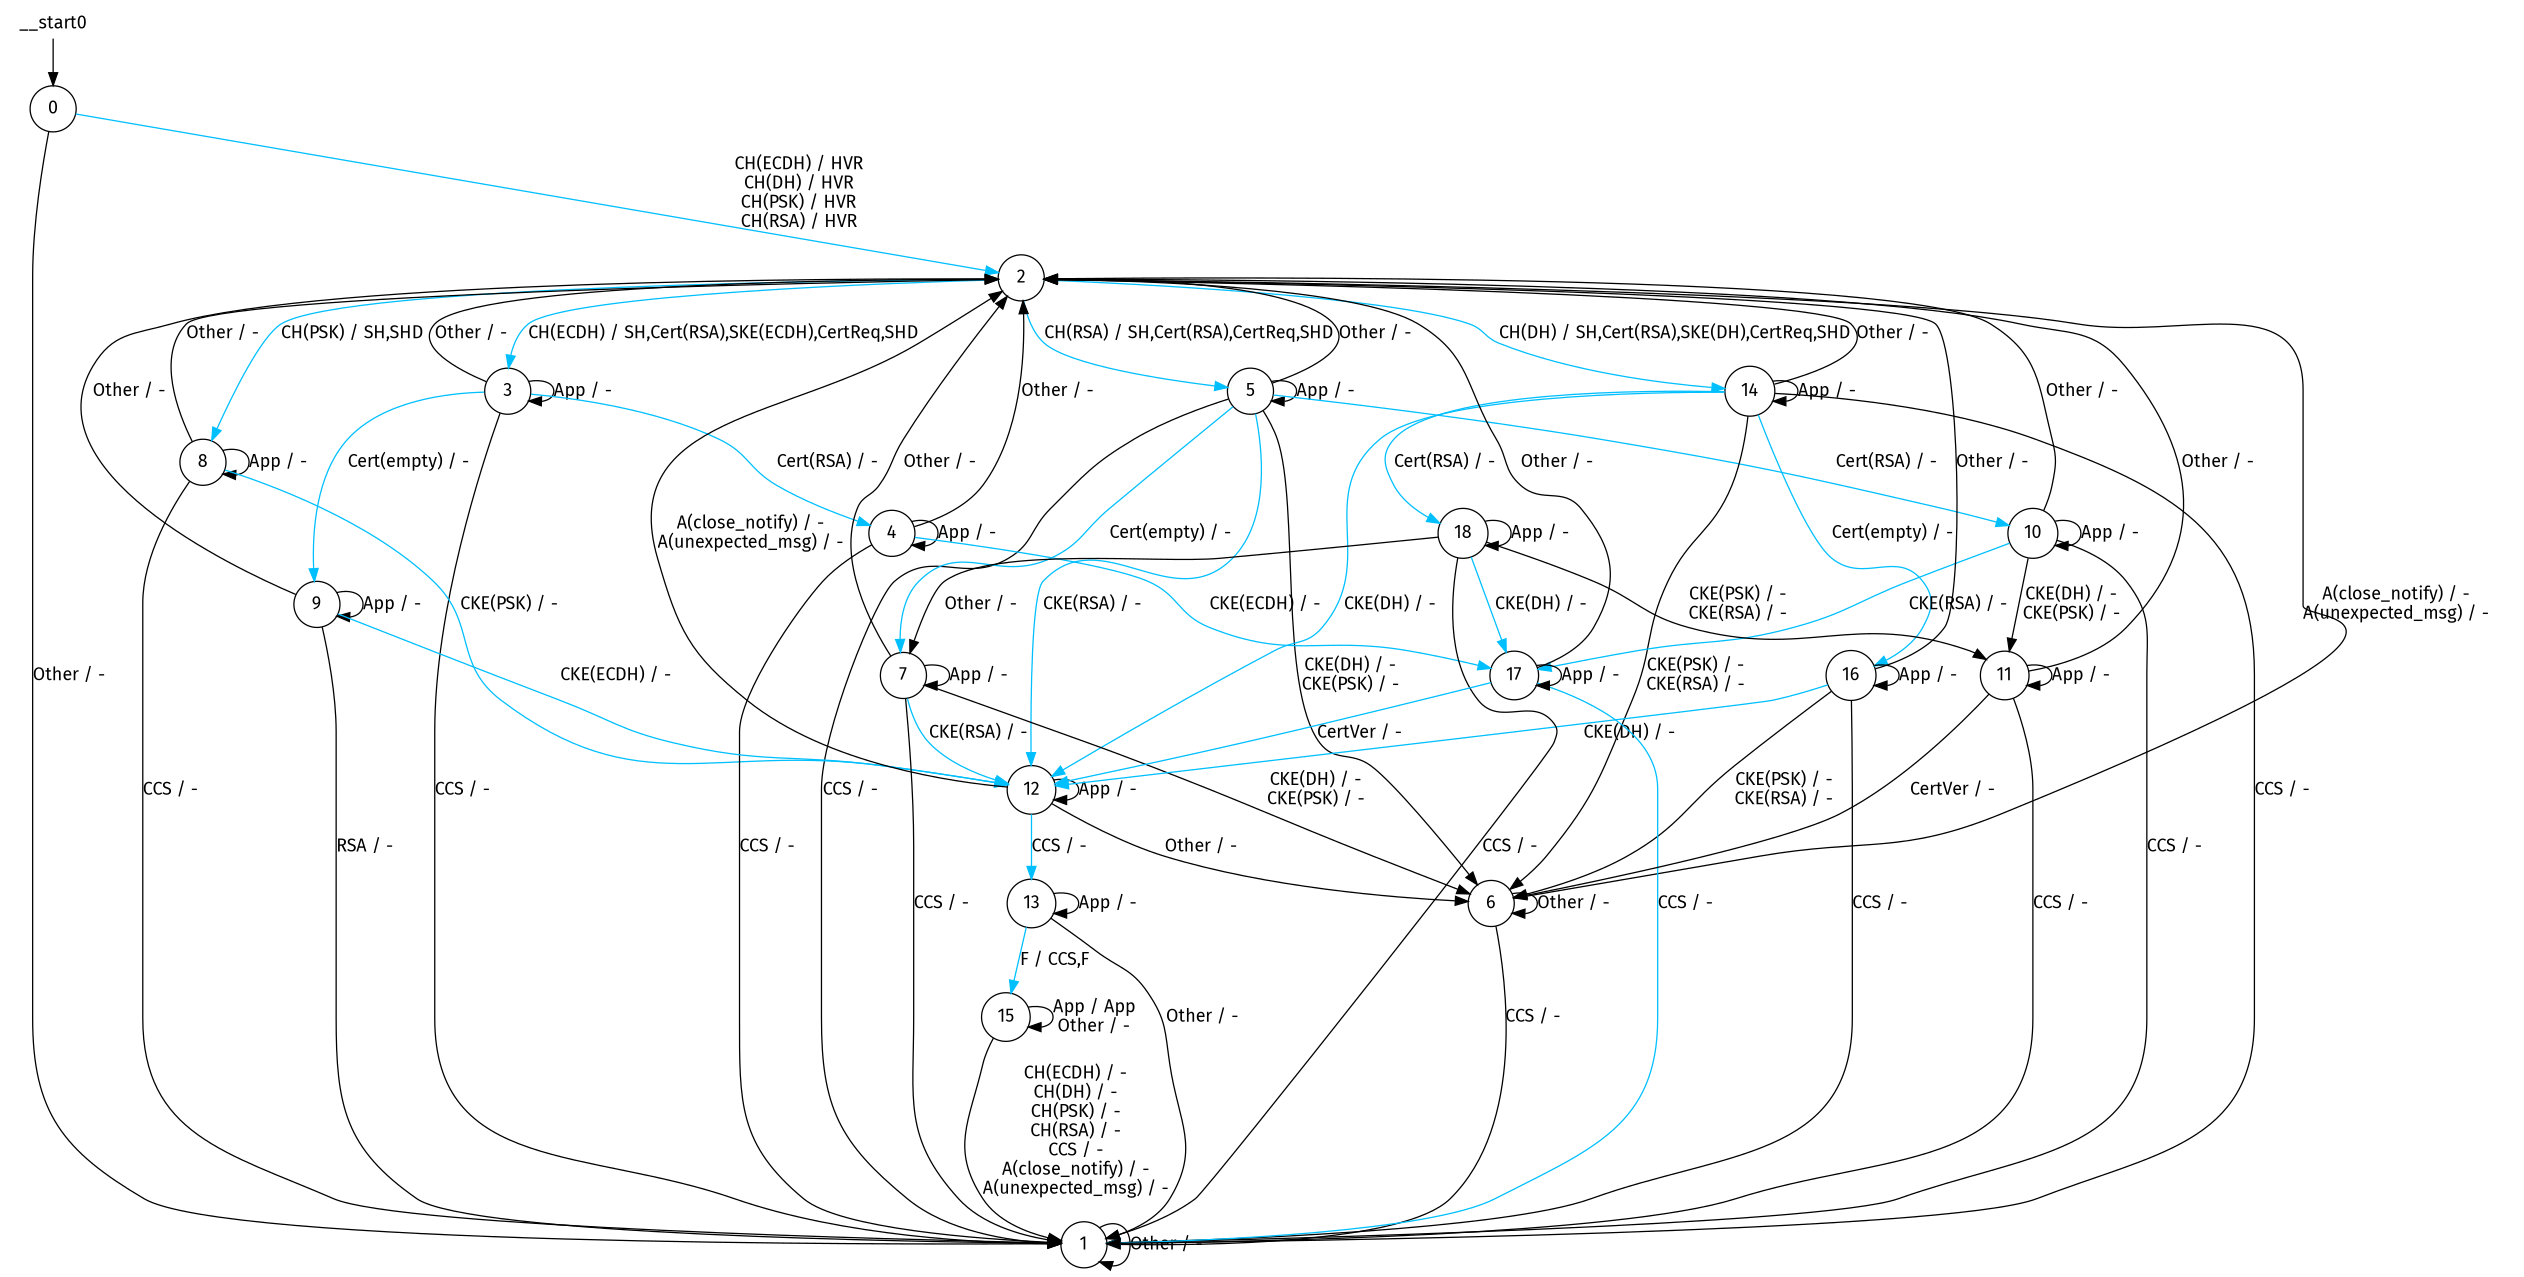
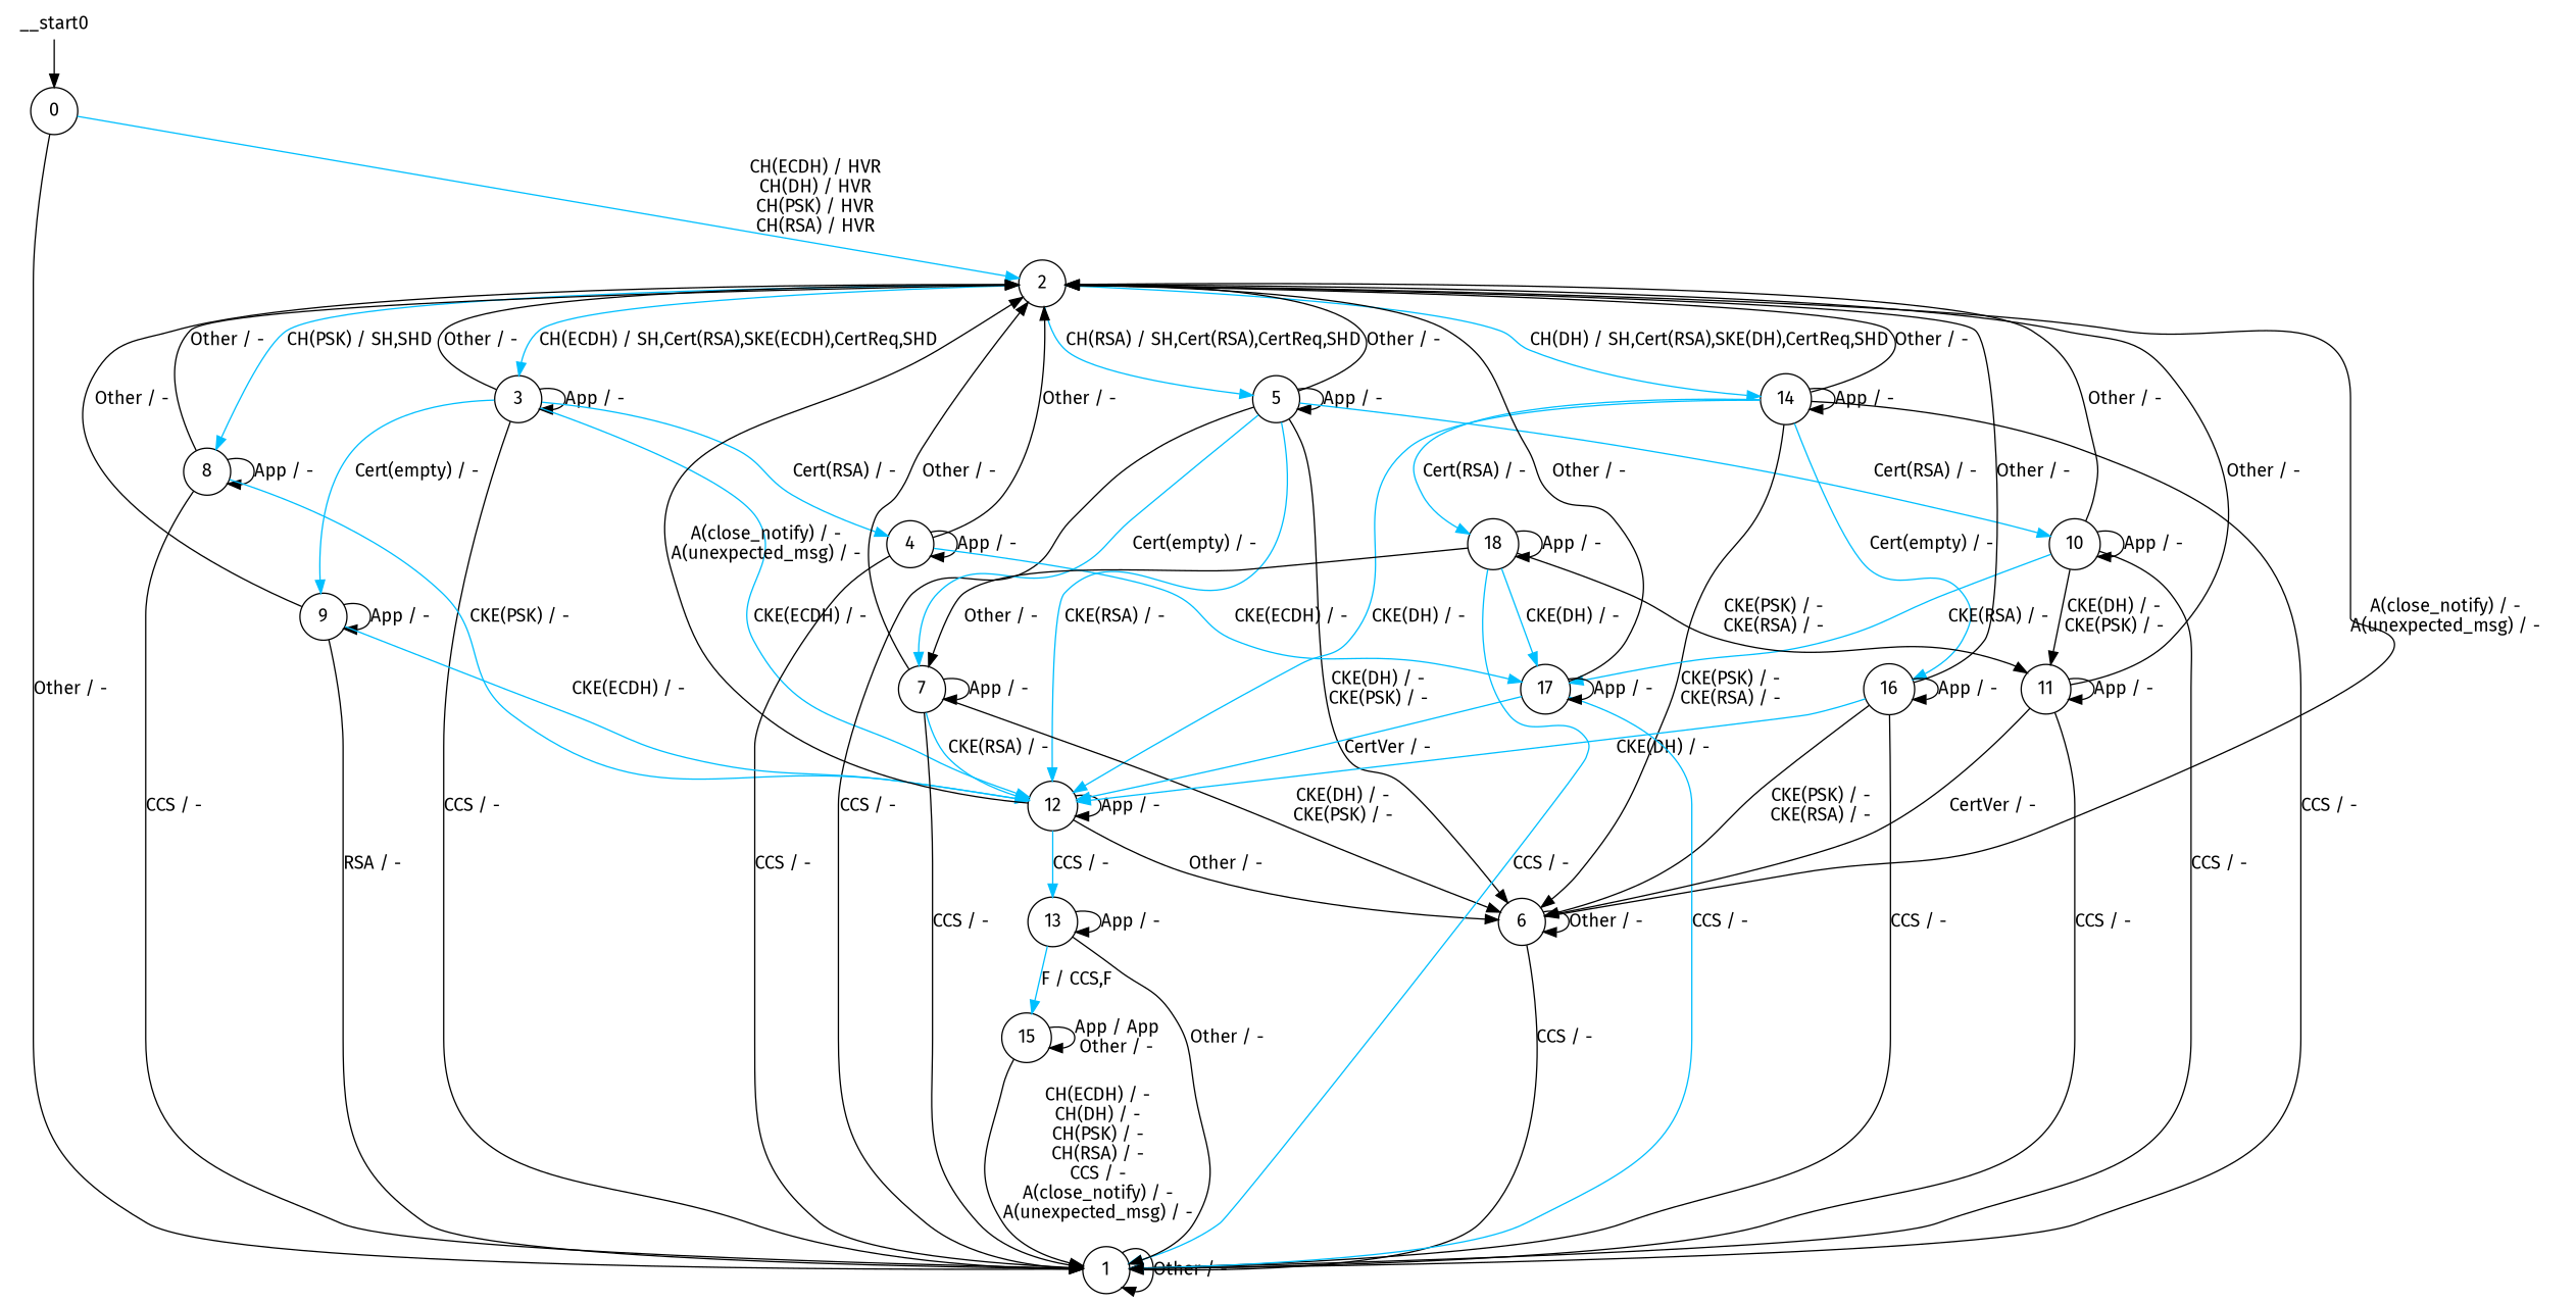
  digraph {
    fontname="Fira Sans"
    node [fontname="Fira Sans" shape=circle]
    edge [fontname="Fira Sans"]
    n1 [label=0]
    n2 [label=1]
    n3 [label=2]
    n4 [label=3]
    n5 [label=5]
    n6 [label=8]
    n7 [label=14]
    n8 [label=4]
    n9 [label=9]
    n10 [label=12]
    n11 [label=6]
    n12 [label=7]
    n13 [label=10]
    n14 [label=16]
    n15 [label=18]
    n16 [label=17]
    n17 [label=13]
    n18 [label=11]
    n19 [label=15]
    __start0 [height=0 shape=none width=0]
    n1 -> n2 [label="Other / -"]
    n1 -> n3 [color=deepskyblue label="CH(ECDH) / HVR\nCH(DH) / HVR\nCH(PSK) / HVR\nCH(RSA) / HVR"]
    n2 -> n2 [label="Other / -"]
    n3 -> n4 [color=deepskyblue label="CH(ECDH) / SH,Cert(RSA),SKE(ECDH),CertReq,SHD"]
    n3 -> n5 [color=deepskyblue label="CH(RSA) / SH,Cert(RSA),CertReq,SHD"]
    n3 -> n6 [color=deepskyblue label="CH(PSK) / SH,SHD"]
    n3 -> n7 [color=deepskyblue label="CH(DH) / SH,Cert(RSA),SKE(DH),CertReq,SHD"]
    n4 -> n2 [label="CCS / -"]
    n4 -> n3 [label="Other / -"]
    n4 -> n4 [label="App / -"]
    n4 -> n8 [color=deepskyblue label="Cert(RSA) / -"]
    n4 -> n9 [color=deepskyblue label="Cert(empty) / -"]
+   n4 -> n10 [color=deepskyblue label="CKE(ECDH) / -"]
    n5 -> n2 [label="CCS / -"]
    n5 -> n3 [label="Other / -"]
    n5 -> n5 [label="App / -"]
    n5 -> n10 [color=deepskyblue label="CKE(RSA) / -"]
    n5 -> n11 [label="CKE(DH) / -\nCKE(PSK) / -"]
    n5 -> n12 [color=deepskyblue label="Cert(empty) / -"]
    n5 -> n13 [color=deepskyblue label="Cert(RSA) / -"]
    n6 -> n2 [label="CCS / -"]
    n6 -> n3 [label="Other / -"]
    n6 -> n6 [label="App / -"]
    n6 -> n10 [color=deepskyblue label="CKE(PSK) / -"]
    n7 -> n2 [label="CCS / -"]
    n7 -> n3 [label="Other / -"]
    n7 -> n7 [label="App / -"]
    n7 -> n10 [color=deepskyblue label="CKE(DH) / -"]
    n7 -> n11 [label="CKE(PSK) / -\nCKE(RSA) / -"]
    n7 -> n14 [color=deepskyblue label="Cert(empty) / -"]
    n7 -> n15 [color=deepskyblue label="Cert(RSA) / -"]
    n8 -> n2 [label="CCS / -"]
    n8 -> n3 [label="Other / -"]
    n8 -> n8 [label="App / -"]
    n8 -> n16 [color=deepskyblue label="CKE(ECDH) / -"]
    n9 -> n2 [label="RSA / -"]
    n9 -> n3 [label="Other / -"]
    n9 -> n9 [label="App / -"]
    n9 -> n10 [color=deepskyblue label="CKE(ECDH) / -"]
    n10 -> n3 [label="A(close_notify) / -\nA(unexpected_msg) / -"]
    n10 -> n10 [label="App / -"]
    n10 -> n11 [label="Other / -"]
    n10 -> n17 [color=deepskyblue label="CCS / -"]
    n11 -> n2 [label="CCS / -"]
    n11 -> n3 [label="A(close_notify) / -\nA(unexpected_msg) / -"]
    n11 -> n11 [label="Other / -"]
    n12 -> n2 [label="CCS / -"]
    n12 -> n3 [label="Other / -"]
    n12 -> n10 [color=deepskyblue label="CKE(RSA) / -"]
    n12 -> n11 [label="CKE(DH) / -\nCKE(PSK) / -"]
    n12 -> n12 [label="App / -"]
    n13 -> n2 [label="CCS / -"]
    n13 -> n3 [label="Other / -"]
    n13 -> n13 [label="App / -"]
    n13 -> n16 [color=deepskyblue label="CKE(RSA) / -"]
    n13 -> n18 [label="CKE(DH) / -\nCKE(PSK) / -"]
    n14 -> n2 [label="CCS / -"]
    n14 -> n3 [label="Other / -"]
    n14 -> n10 [color=deepskyblue label="CKE(DH) / -"]
    n14 -> n11 [label="CKE(PSK) / -\nCKE(RSA) / -"]
    n14 -> n14 [label="App / -"]
-   n15 -> n2 [label="CCS / -"]
+   n15 -> n2 [label="CCS / -" color=deepskyblue]
    n15 -> n12 [label="Other / -"]
    n15 -> n15 [label="App / -"]
    n15 -> n16 [color=deepskyblue label="CKE(DH) / -"]
    n15 -> n18 [label="CKE(PSK) / -\nCKE(RSA) / -"]
    n16 -> n2 [color=deepskyblue label="CCS / -"]
    n16 -> n3 [label="Other / -"]
    n16 -> n10 [color=deepskyblue label="CertVer / -"]
    n16 -> n16 [label="App / -"]
    n17 -> n2 [label="Other / -"]
    n17 -> n17 [label="App / -"]
    n17 -> n19 [color=deepskyblue label="F / CCS,F"]
    n18 -> n2 [label="CCS / -"]
    n18 -> n3 [label="Other / -"]
    n18 -> n11 [label="CertVer / -"]
    n18 -> n18 [label="App / -"]
    n19 -> n2 [label="CH(ECDH) / -\nCH(DH) / -\nCH(PSK) / -\nCH(RSA) / -\nCCS / -\nA(close_notify) / -\nA(unexpected_msg) / -"]
    n19 -> n19 [label="App / App\nOther / -"]
    __start0 -> n1
  }
